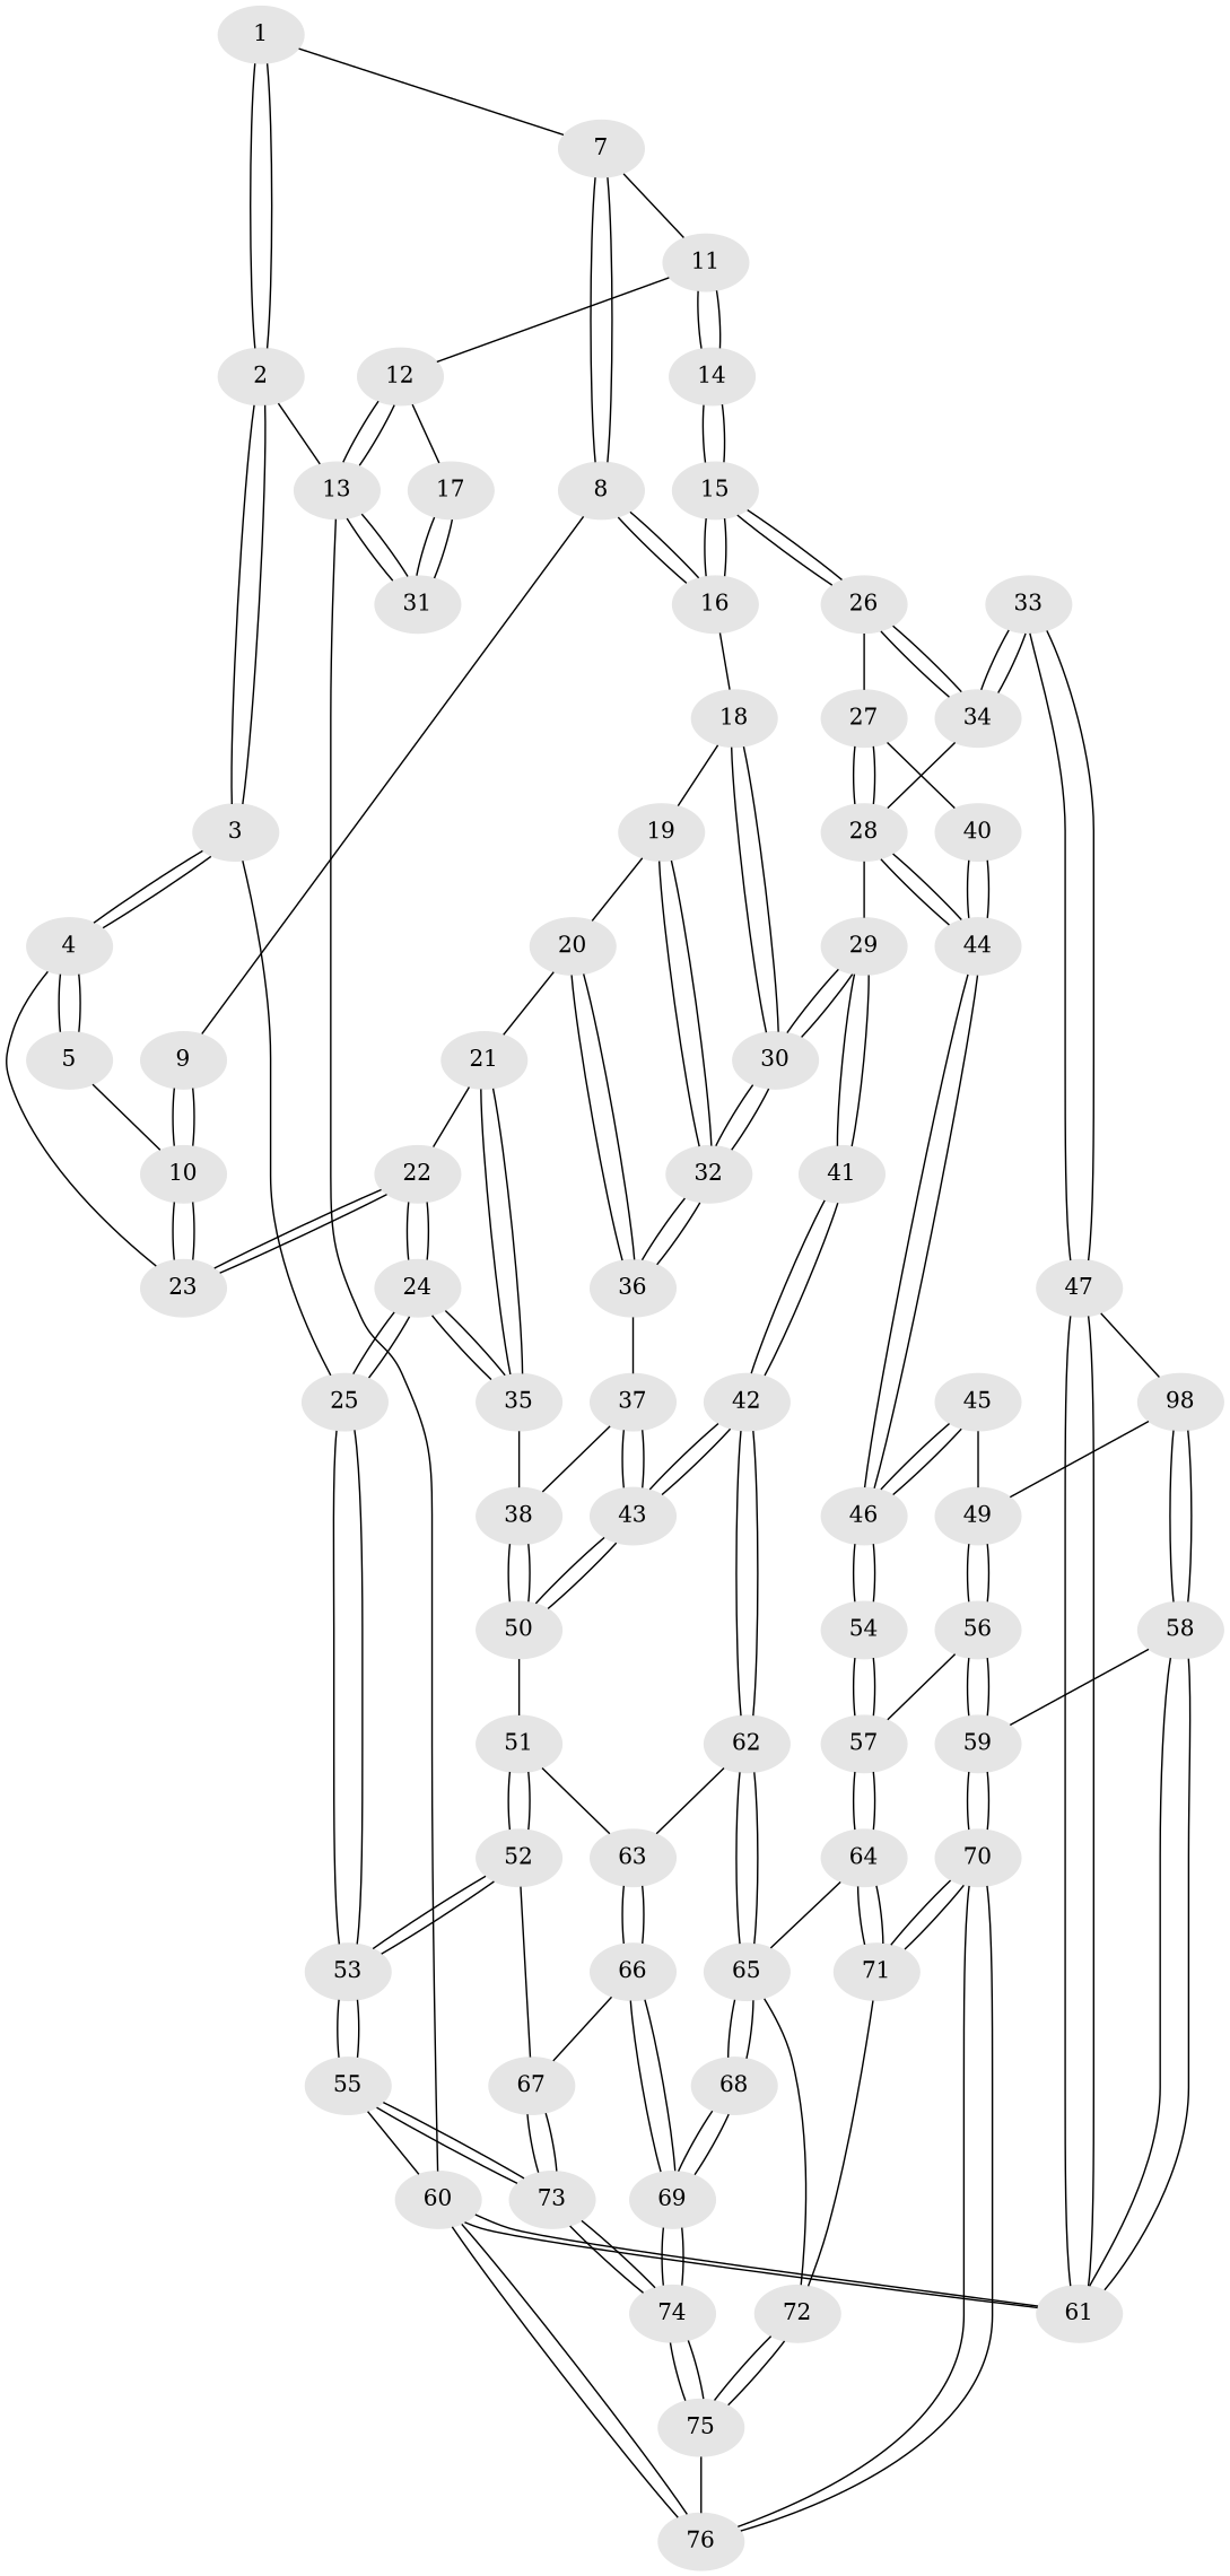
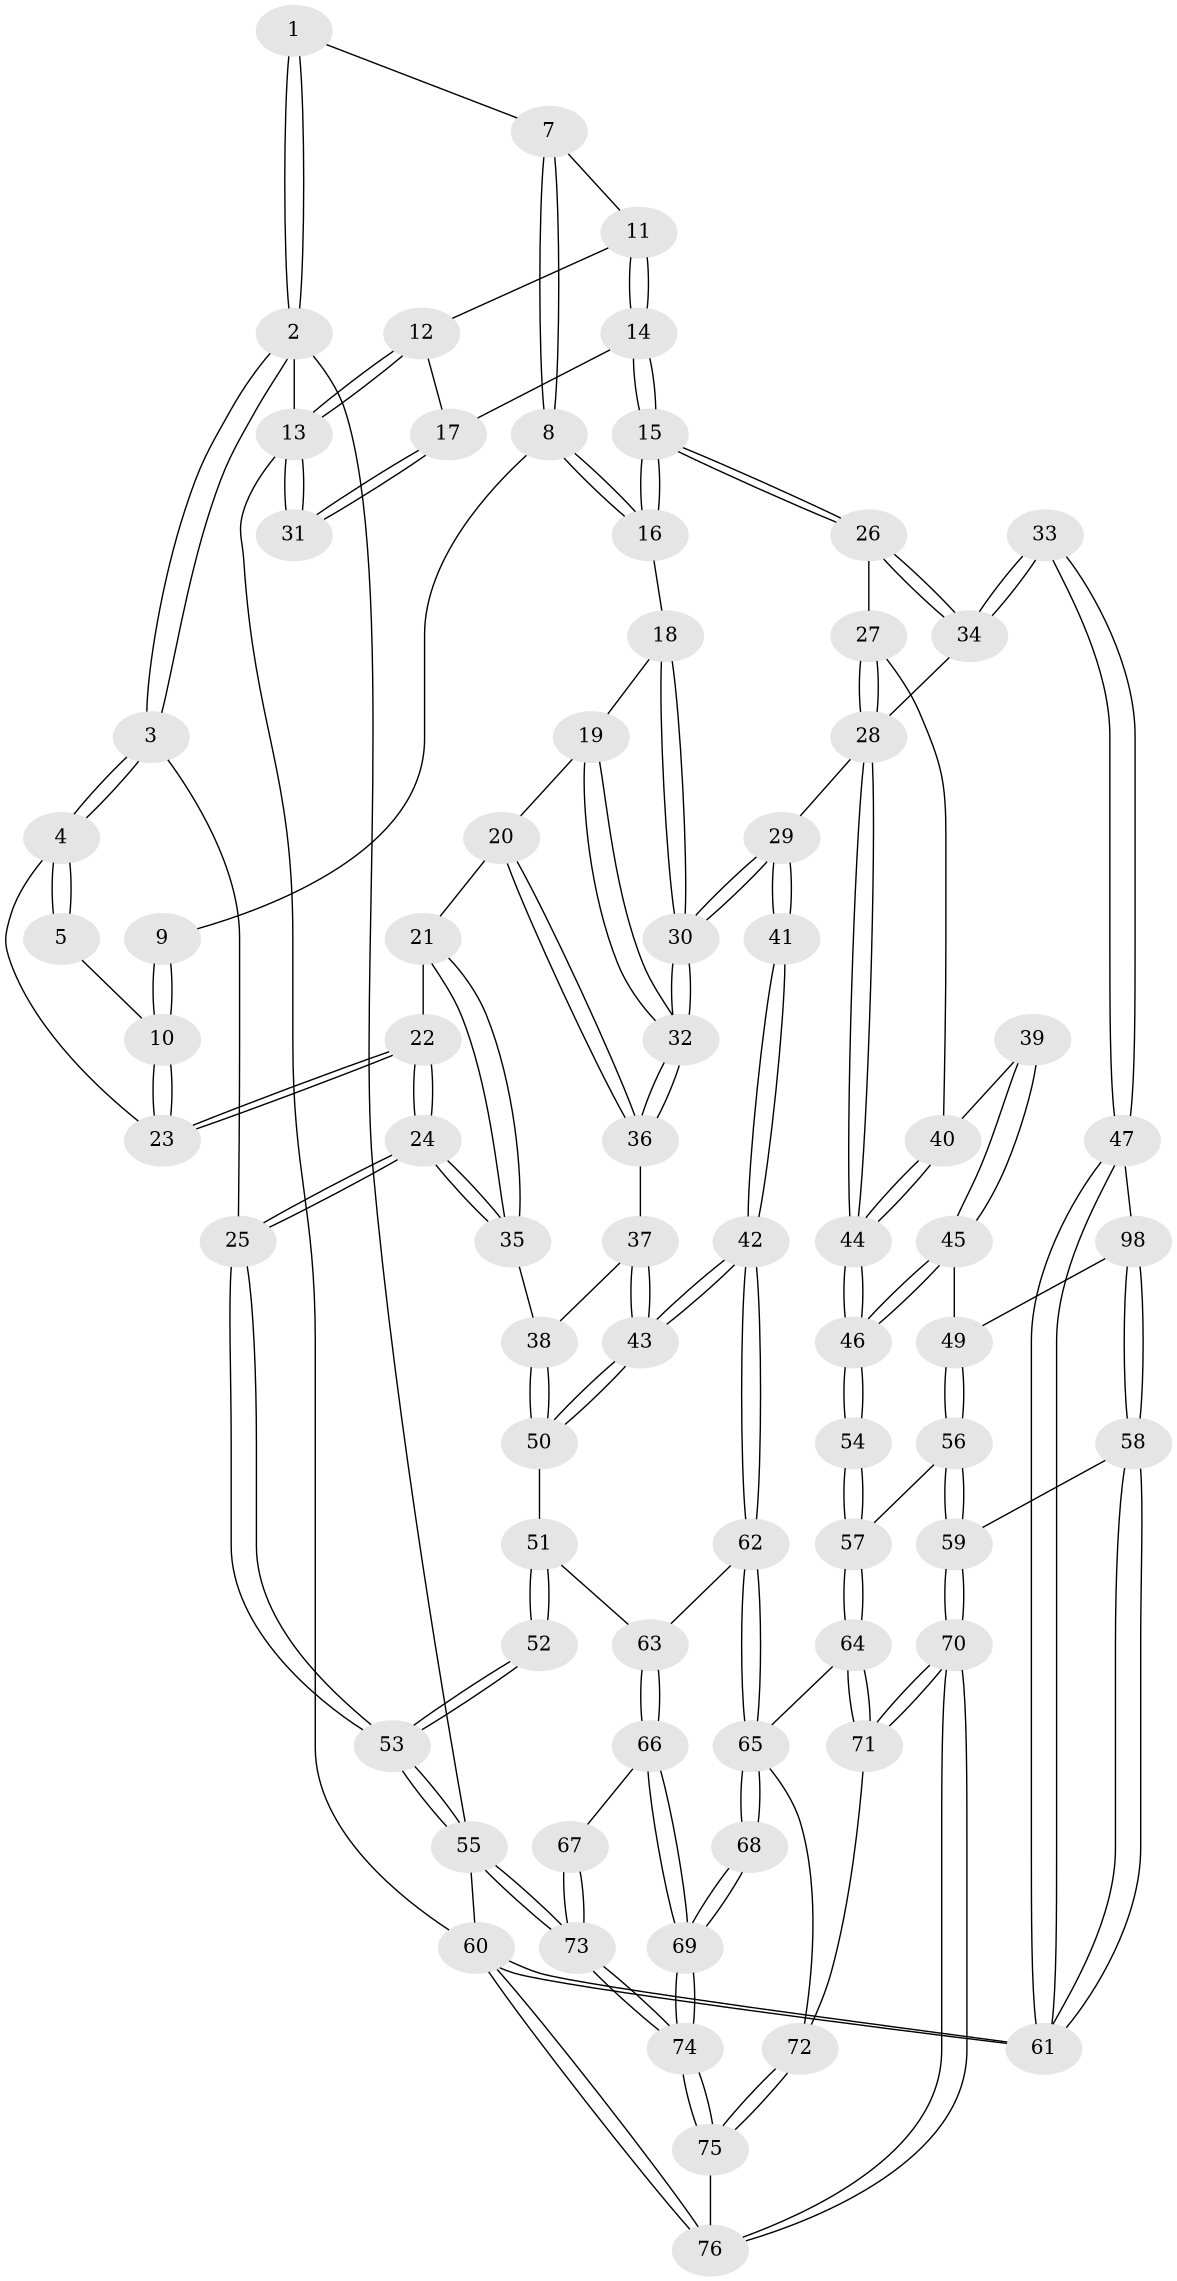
  graph {
    node [color=gray90 style=filled]
    1
    2
    7
    3
    13
    55
    8
    11
    4
    25
    31
    60
    73
    5
    23
    53
    10
    9
    16
    12
    14
    18
    17
    15
    61
    76
    26
    27
    34
    19
    30
    20
    32
    21
    36
    22
    35
    37
    24
    38
    28
    40
    29
    44
    41
    46
    42
    33
    47
    n50 [label=98]
+   39
    45
    50
    43
    51
    49
    62
    54
    57
    63
    65
    56
    58
    59
    52
    67
    66
    64
    74
    70
    71
    68
    72
    69
    75
    1 -- 2
    1 -- 2
    1 -- 7
    2 -- 3
    2 -- 3
    2 -- 13
+   2 -- 55
    7 -- 8
    7 -- 8
    7 -- 11
    3 -- 4
    3 -- 4
    3 -- 25
    13 -- 31
    13 -- 31
    13 -- 60
    55 -- 60
    55 -- 73
    55 -- 73
    8 -- 9
    8 -- 16
    8 -- 16
    11 -- 12
    11 -- 14
    11 -- 14
    4 -- 5
    4 -- 5
    4 -- 23
    25 -- 53
    25 -- 53
    60 -- 61
    60 -- 61
    60 -- 76
    60 -- 76
    73 -- 74
    73 -- 74
    5 -- 10
    53 -- 55
    53 -- 55
    10 -- 23
    10 -- 23
    9 -- 10
    9 -- 10
    16 -- 18
    12 -- 13
    12 -- 13
    12 -- 17
+   14 -- 17
    14 -- 15
    14 -- 15
    18 -- 19
    18 -- 30
    18 -- 30
    17 -- 31
    17 -- 31
    15 -- 16
    15 -- 16
    15 -- 26
    15 -- 26
    26 -- 27
    26 -- 34
    26 -- 34
    27 -- 28
    27 -- 28
    27 -- 40
    34 -- 28
    19 -- 20
    19 -- 32
    19 -- 32
    30 -- 32
    30 -- 32
    20 -- 21
    20 -- 36
    20 -- 36
    32 -- 36
    32 -- 36
    21 -- 22
    21 -- 35
    21 -- 35
    36 -- 37
    22 -- 23
    22 -- 23
    22 -- 24
    22 -- 24
    35 -- 38
    37 -- 38
    37 -- 43
    37 -- 43
    24 -- 25
    24 -- 25
    24 -- 35
    24 -- 35
    38 -- 50
    38 -- 50
    28 -- 29
    28 -- 44
    28 -- 44
    40 -- 44
    40 -- 44
    29 -- 30
    29 -- 30
    29 -- 41
    29 -- 41
    44 -- 46
    44 -- 46
    41 -- 42
    41 -- 42
    46 -- 54
    46 -- 54
    42 -- 43
    42 -- 43
    42 -- 62
    42 -- 62
    33 -- 34
    33 -- 34
    33 -- 47
    33 -- 47
    47 -- 61
    47 -- 61
    47 -- n50
    n50 -- 49
    n50 -- 58
    n50 -- 58
+   39 -- 40
+   39 -- 45
+   39 -- 45
    45 -- 46
    45 -- 46
    45 -- 49
    50 -- 51
    43 -- 50
    43 -- 50
    51 -- 63
    51 -- 52
    51 -- 52
    49 -- 56
    49 -- 56
    62 -- 63
    62 -- 65
    62 -- 65
    54 -- 57
    54 -- 57
    57 -- 64
    57 -- 64
    63 -- 66
    63 -- 66
    65 -- 68
    65 -- 68
    65 -- 72
    56 -- 57
    56 -- 59
    56 -- 59
    58 -- 61
    58 -- 61
    58 -- 59
    59 -- 70
    59 -- 70
    52 -- 53
    52 -- 53
-   52 -- 67
    67 -- 73
    67 -- 73
    66 -- 67
    66 -- 69
    66 -- 69
    64 -- 65
    64 -- 71
    64 -- 71
    74 -- 75
    74 -- 75
    70 -- 76
    70 -- 76
    70 -- 71
    70 -- 71
    71 -- 72
    68 -- 69
    68 -- 69
    72 -- 75
    72 -- 75
    69 -- 74
    69 -- 74
    75 -- 76
  }
